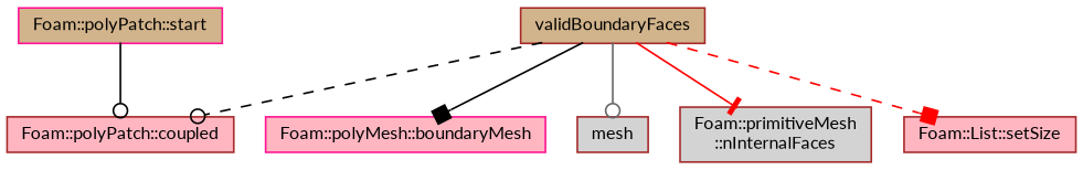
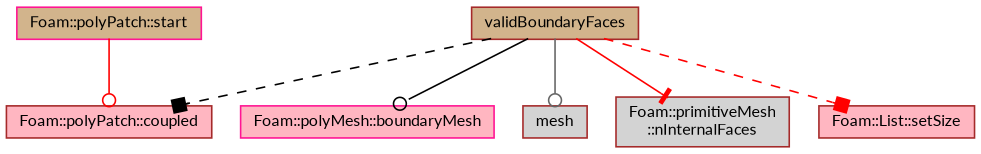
  digraph {
    fontname=Lato
    rankdir=TB
    node [color=brown fillcolor=lightpink fontname=Lato fontsize=10 shape=record style=filled]
    edge [arrowhead=odot color=black fontname=Lato fontsize=10 labelfontname=FreeSans labelfontsize=10 style=solid]
    n1 [fillcolor=tan fontcolor=black height=0.2 label=validBoundaryFaces width=0.4]
    n2 [color=deeppink height=0.2 label="Foam::polyMesh::boundaryMesh" width=0.4]
    n3 [height=0.2 label="Foam::polyPatch::coupled" width=0.4]
    n4 [fillcolor=lightgrey height=0.2 label=mesh width=0.4]
    n5 [fillcolor=lightgrey height=0.2 label="Foam::primitiveMesh\l::nInternalFaces" width=0.4]
    n6 [height=0.2 label="Foam::List::setSize" width=0.4]
    n7 [color=deeppink fillcolor=tan height=0.2 label="Foam::polyPatch::start" width=0.4]
-   n1 -> n2 [arrowhead=box]
-   n1 -> n3 [style=dashed]
+   n1 -> n2
+   n1 -> n3 [arrowhead=box style=dashed]
    n1 -> n4 [color=gray40]
    n1 -> n5 [arrowhead=tee color=red]
    n1 -> n6 [arrowhead=box color=red style=dashed]
-   n7 -> n3
+   n7 -> n3 [color=red]
  }
